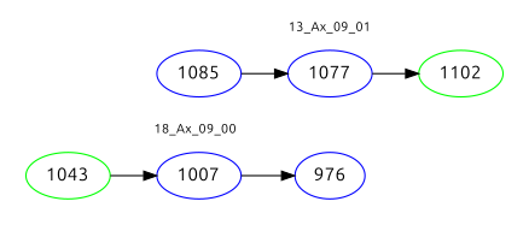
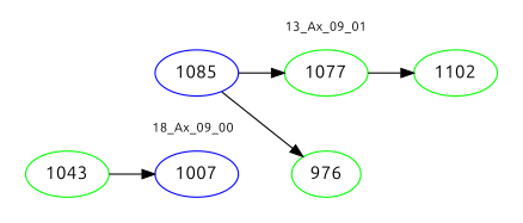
  digraph {
    fontname=Ubuntu
    rankdir=LR
    node [color=blue fontname=Ubuntu]
    edge [color=black fontname=Ubuntu]
    n1 [label=1085]
-   n2 [label=1077]
+   n2 [color=green label=1077]
    n3 [color=green label=1102]
    n4 [color=green label=1043]
    n5 [label=1007]
-   n6 [label=976]
+   n6 [color=green label=976]
    subgraph cluster_1 {
      color=white
      fontsize=10
      label="13_Ax_09_01"
      n1
      n2
      n3
    }
    subgraph cluster_2 {
      color=white
      fontsize=10
      label="18_Ax_09_00"
      n4
      n5
      n6
    }
    n1 -> n2
    n2 -> n3
    n4 -> n5
-   n5 -> n6
+   n1 -> n6
  }
